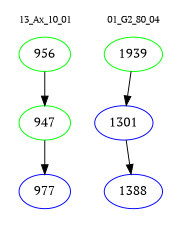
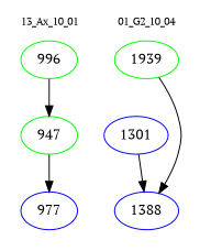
  digraph {
    fontname="PT Serif"
    node [color=green fontname="PT Serif"]
    edge [color=black fontname="PT Serif"]
-   n1 [label=956]
+   n1 [label=996]
    n2 [label=947]
    n3 [color=blue label=977]
    n4 [label=1939]
    n5 [color=blue label=1301]
    n6 [color=blue label=1388]
    subgraph cluster_1 {
      color=white
      fontsize=10
      label="13_Ax_10_01"
      n1
      n2
      n3
    }
    subgraph cluster_2 {
      color=white
      fontsize=10
-     label="01_G2_80_04"
+     label="01_G2_10_04"
      n4
      n5
      n6
    }
    n1 -> n2
    n2 -> n3
-   n4 -> n5
+   n4 -> n6
    n5 -> n6
  }
